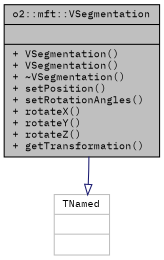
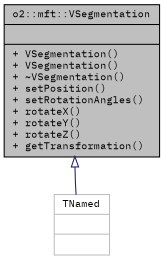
  digraph {
    fontname="IBM Plex Mono"
    node [fontname="IBM Plex Mono" fontsize=10 shape=record]
    n1 [color=black fillcolor=grey75 fontcolor=black height=0.2 label="{o2::mft::VSegmentation\n||+ VSegmentation()\l+ VSegmentation()\l+ ~VSegmentation()\l+ setPosition()\l+ setRotationAngles()\l+ rotateX()\l+ rotateY()\l+ rotateZ()\l+ getTransformation()\l}" style=filled width=0.4]
    n2 [color=grey75 height=0.2 label="{TNamed\n||}" width=0.4]
-   n2 -> n1 [arrowtail=onormal color=midnightblue dir=back fontname="IBM Plex Mono" fontsize=10 labelfontname=Helvetica labelfontsize=10 style=solid]
+   n1 -> n2 [arrowtail=onormal color=midnightblue dir=back fontname="IBM Plex Mono" fontsize=10 labelfontname=Helvetica labelfontsize=10 style=solid]
  }
